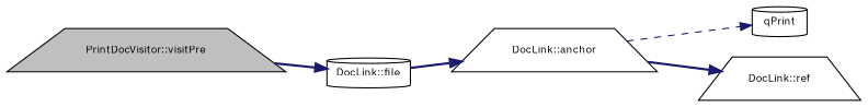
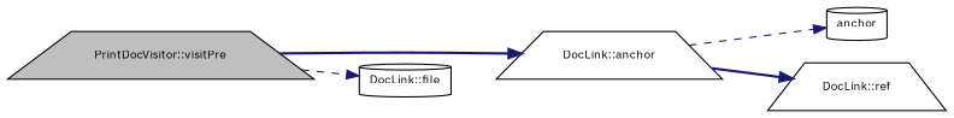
  digraph {
    fontname="IBM Plex Sans"
    rankdir=LR
    node [color=black fillcolor=white fontname="IBM Plex Sans" fontsize=10 shape=trapezium style=filled]
    edge [color=midnightblue fontname="IBM Plex Sans" fontsize=10 labelfontname=Helvetica labelfontsize=10 style=bold]
    n1 [fillcolor=grey75 fontcolor=black height=0.2 label="PrintDocVisitor::visitPre" width=0.4]
    n2 [height=0.2 label="DocLink::anchor" width=0.4]
    n3 [height=0.2 label="DocLink::file" shape=cylinder width=0.4]
-   n4 [height=0.2 label=qPrint shape=cylinder width=0.4]
+   n4 [height=0.2 label=anchor shape=cylinder width=0.4]
    n5 [height=0.2 label="DocLink::ref" width=0.4]
-   n3 -> n2
-   n1 -> n3
+   n1 -> n2
+   n1 -> n3 [style=dashed]
    n2 -> n4 [style=dashed]
    n2 -> n5
  }
